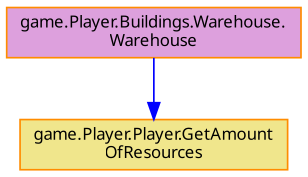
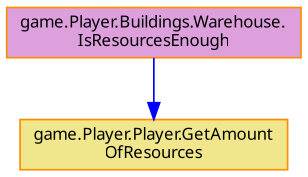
  digraph {
    rankdir=TB
    fontname="Noto Sans"
    node [color=darkorange fontname="Noto Sans" fontsize=10 shape=record style=filled]
-   n1 [fillcolor=plum fontcolor=black height=0.2 label="game.Player.Buildings.Warehouse.\lWarehouse" width=0.4]
+   n1 [fillcolor=plum fontcolor=black height=0.2 label="game.Player.Buildings.Warehouse.\lIsResourcesEnough" width=0.4]
    n2 [fillcolor=khaki height=0.2 label="game.Player.Player.GetAmount\lOfResources" width=0.4]
    n1 -> n2 [color=blue fontname="Noto Sans" fontsize=10 labelfontname=Helvetica labelfontsize=10 style=solid]
  }
